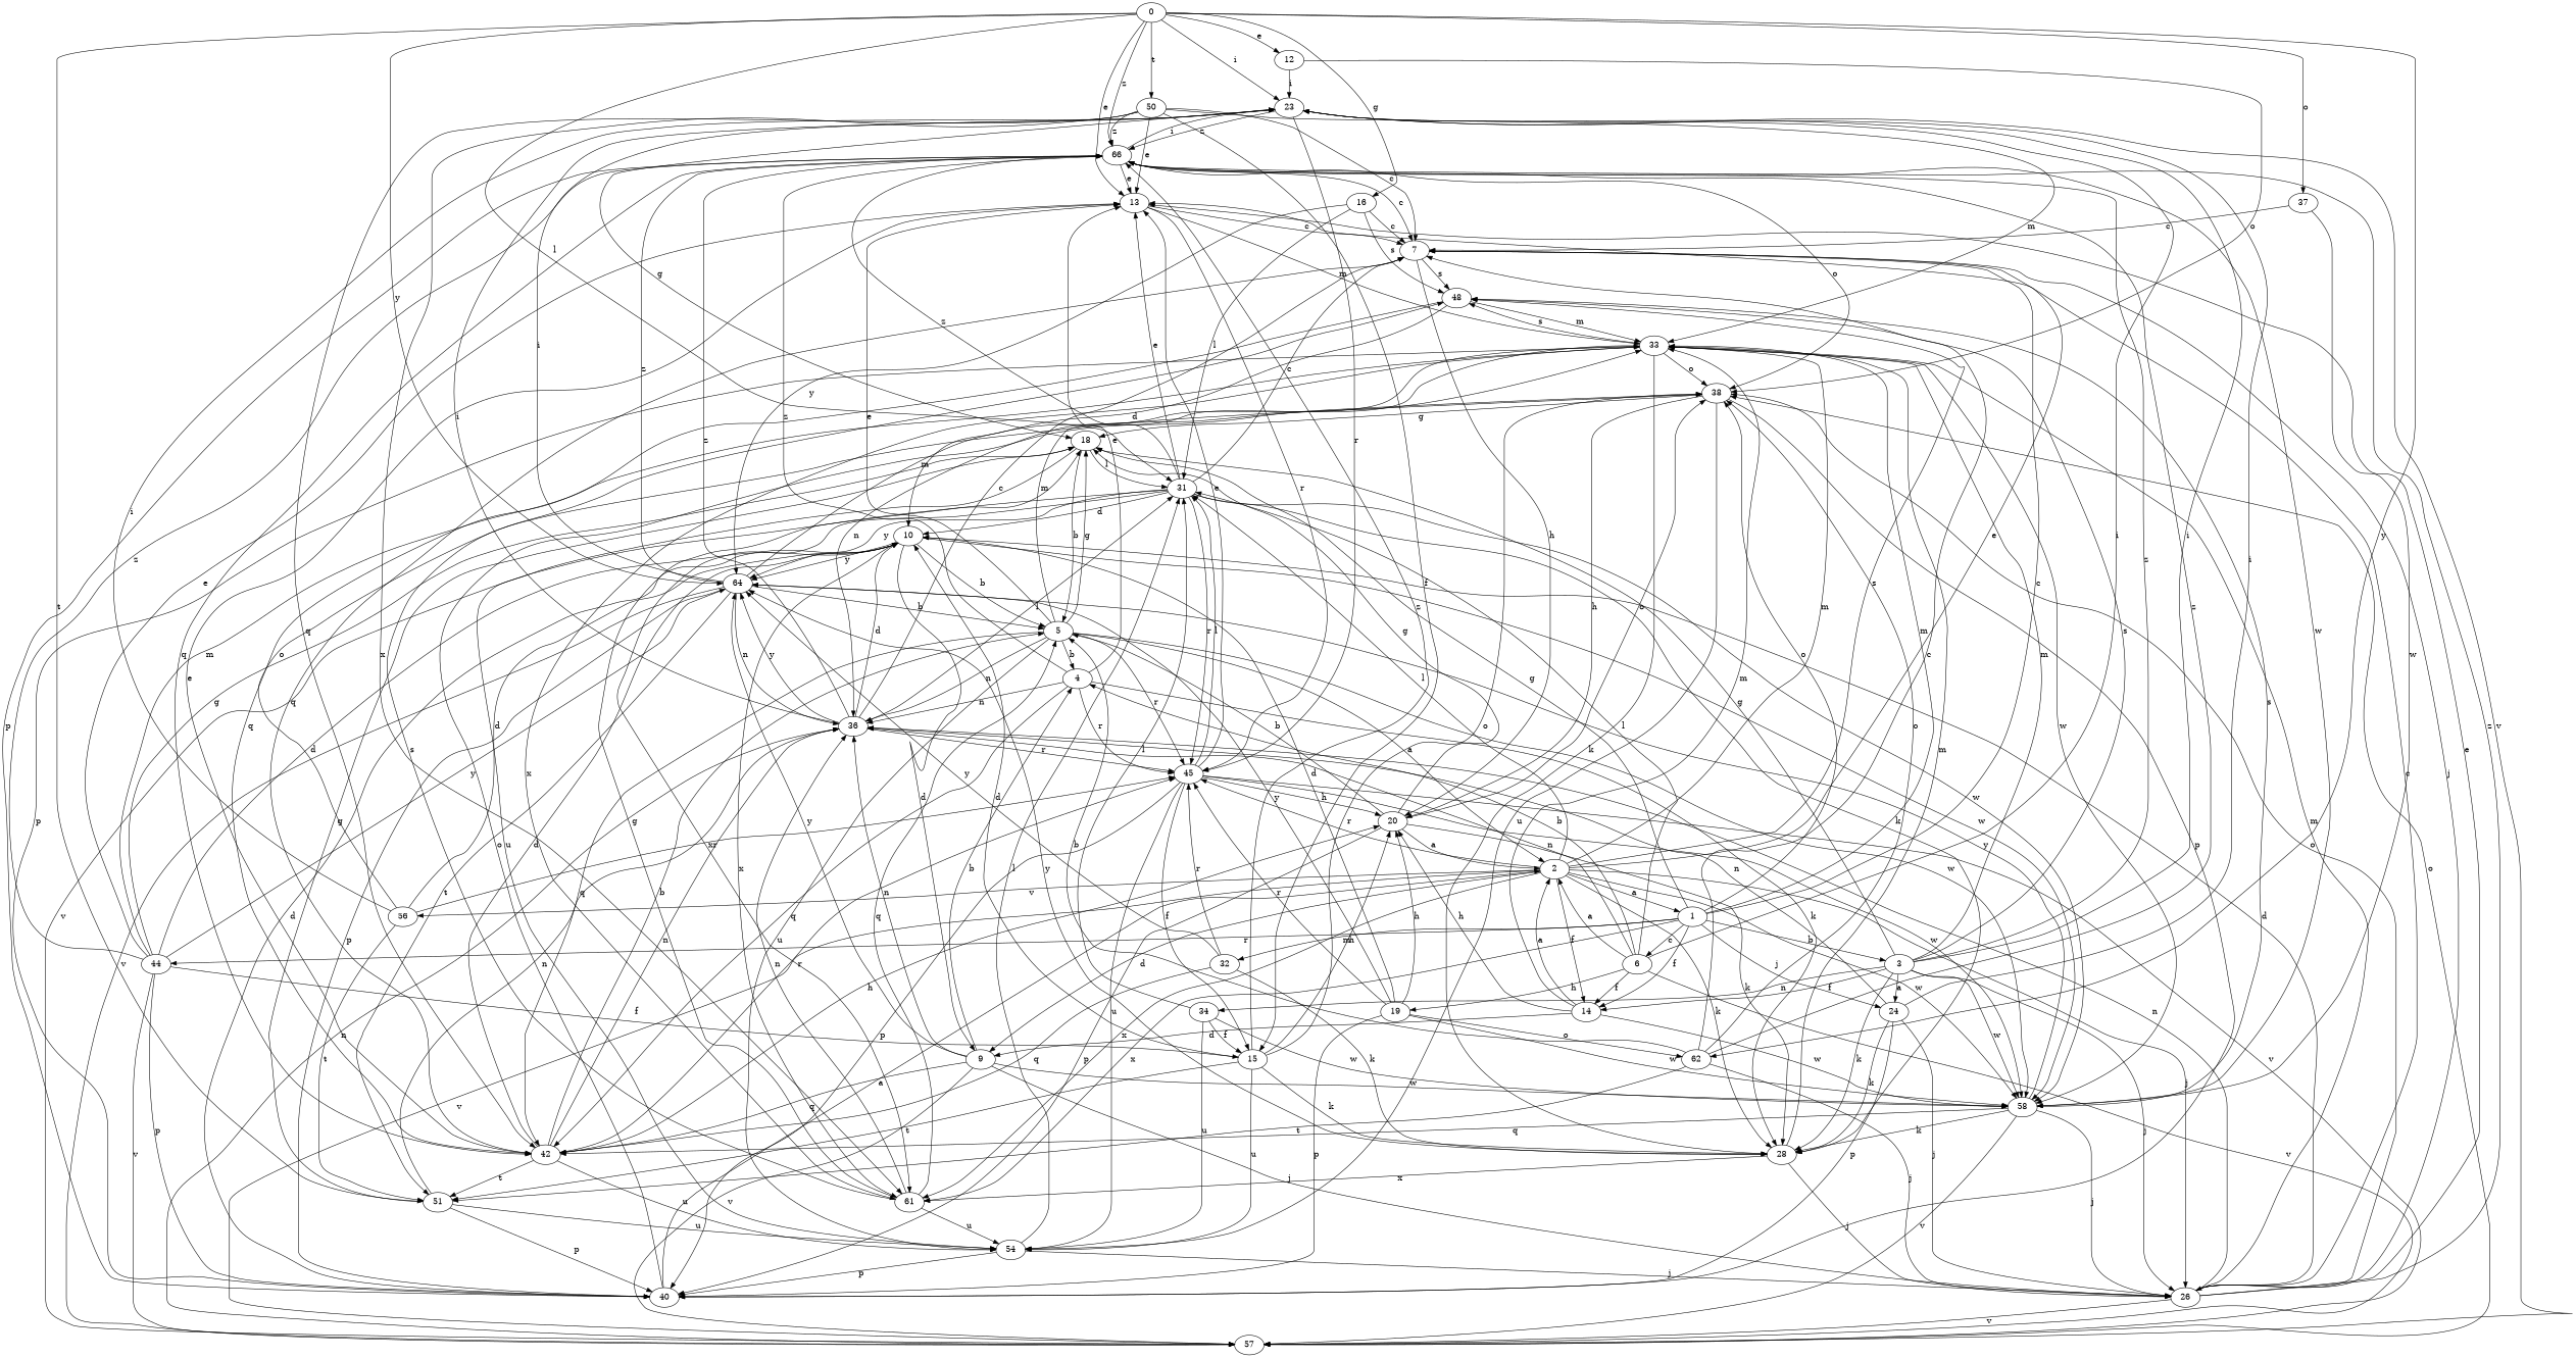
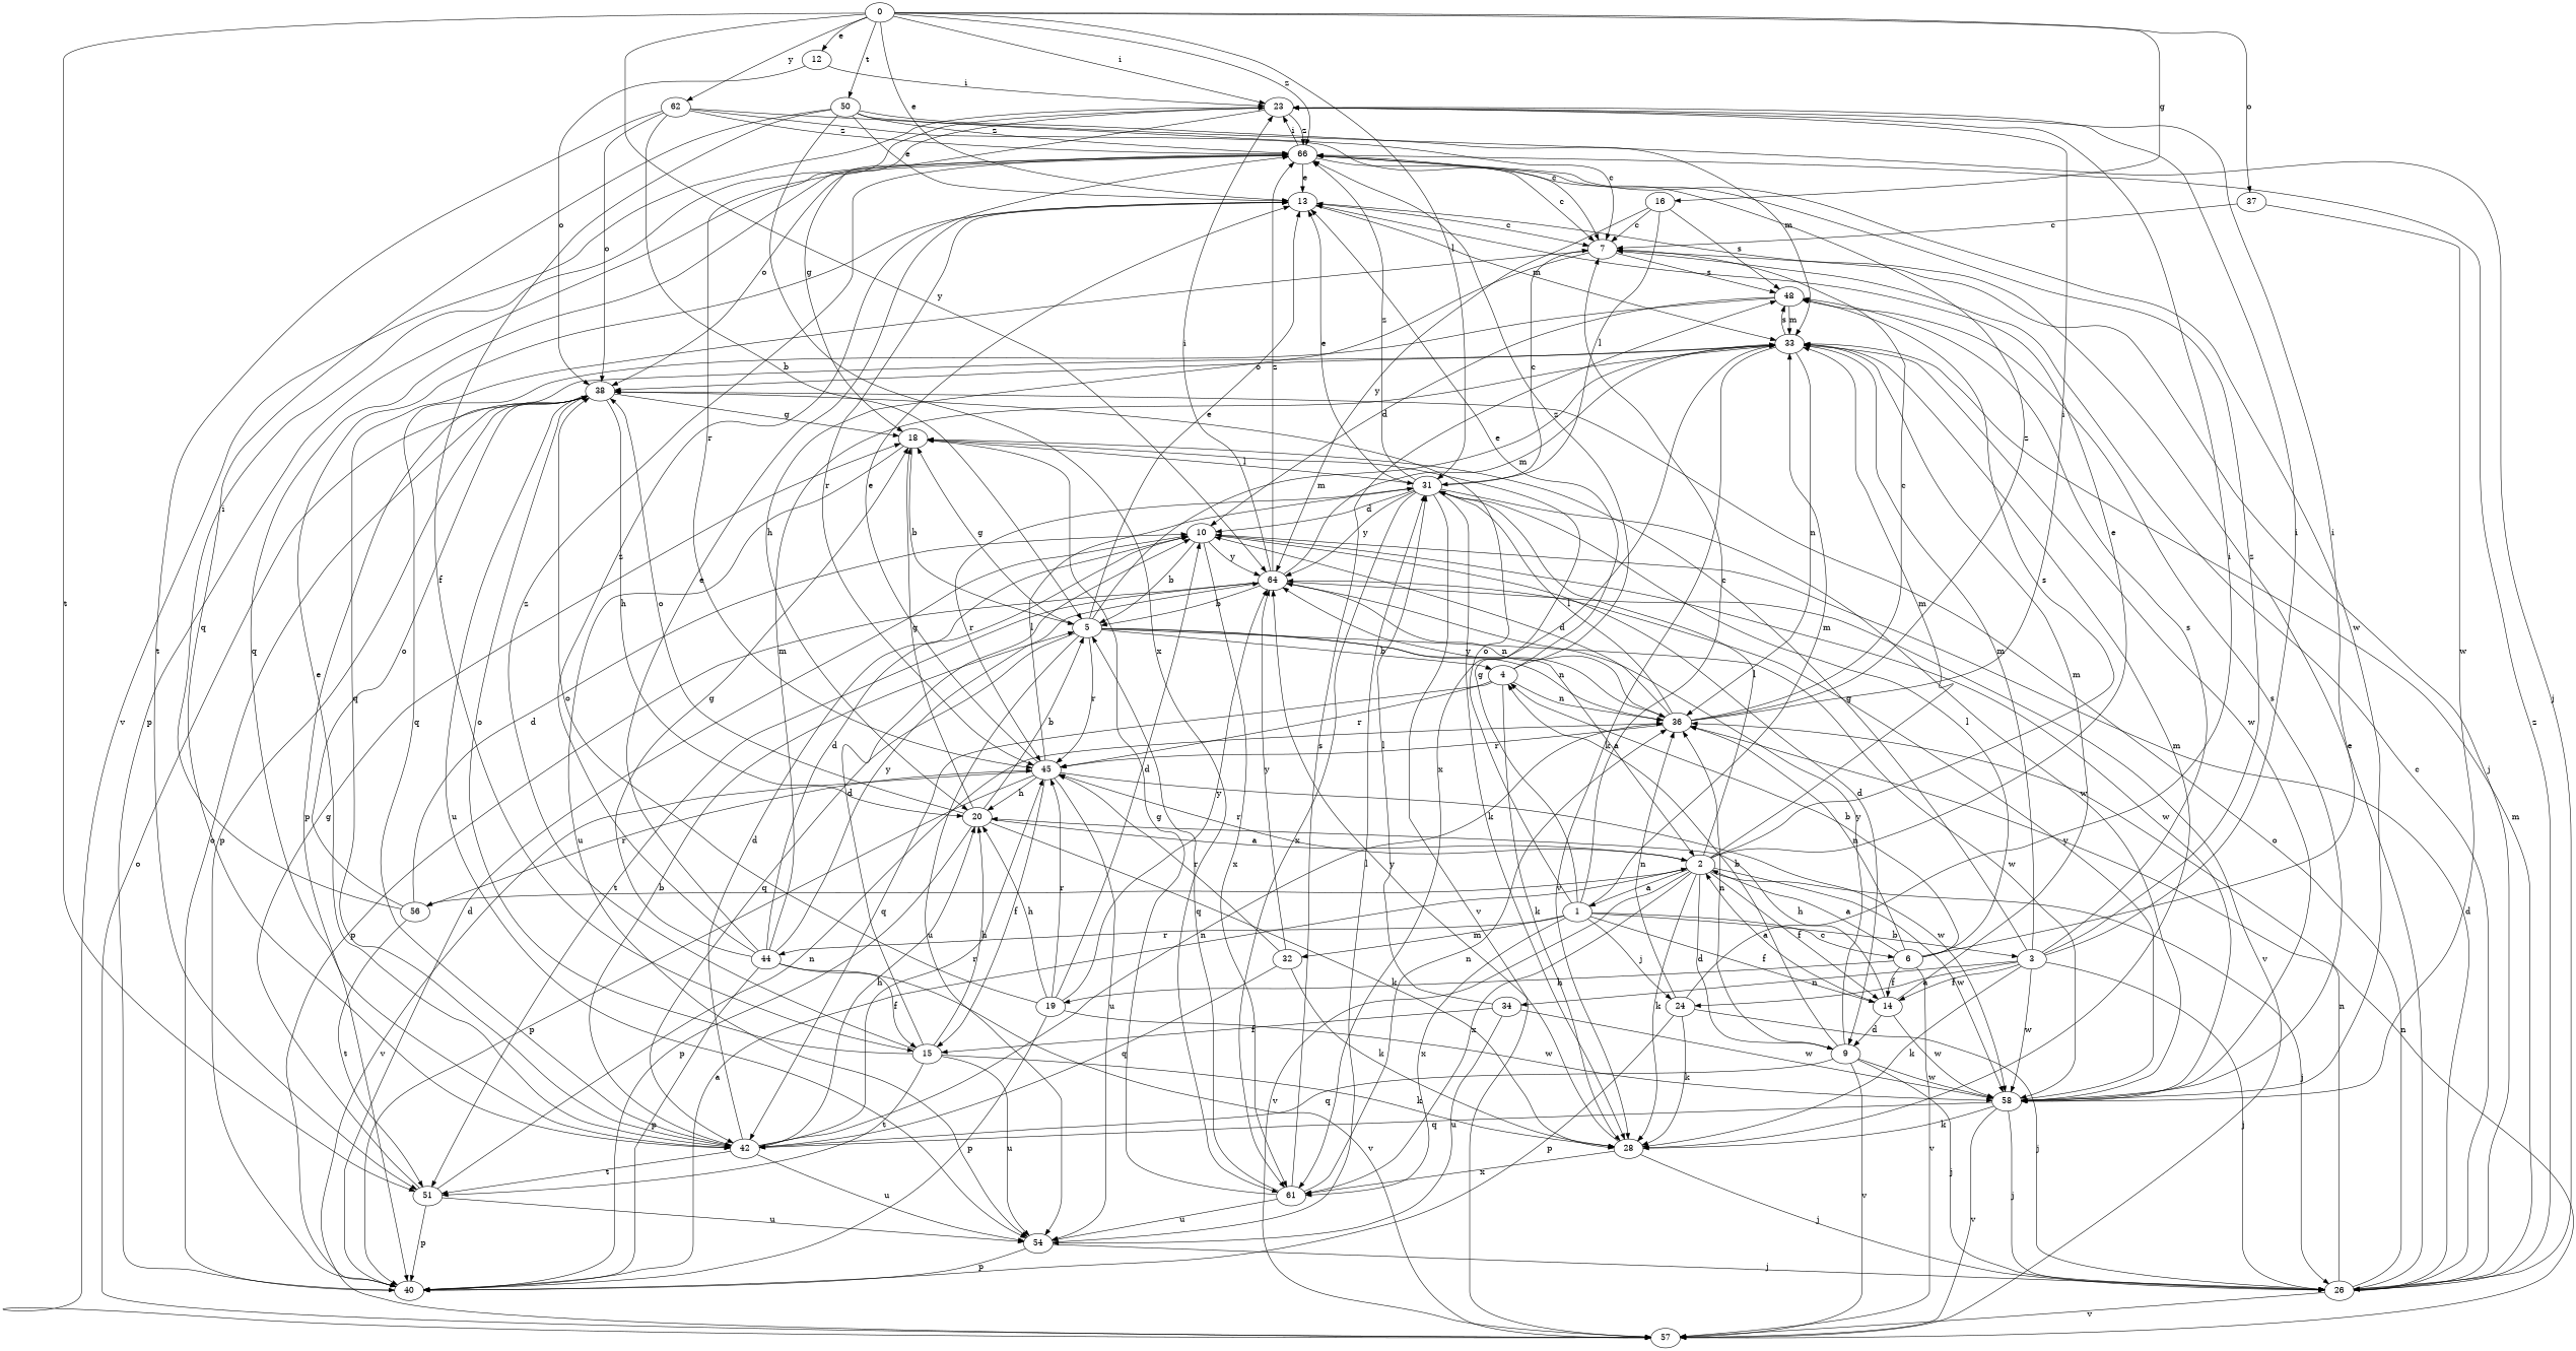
  strict digraph {
    0
    12
    13
    16
    23
    31
    37
    50
    51
    62
    64
    66
    38
    7
    33
    45
    48
    18
    57
    61
    28
    58
    10
    42
    15
    36
    54
    40
    26
    5
    1
    3
    6
    14
    24
    32
    44
    34
    2
    4
    19
    20
    9
    56
    0 -> 12 [label=e]
    0 -> 13 [label=e]
    0 -> 16 [label=g]
    0 -> 23 [label=i]
    0 -> 31 [label=l]
    0 -> 37 [label=o]
    0 -> 50 [label=t]
    0 -> 51 [label=t]
    0 -> 62 [label=y]
    0 -> 64 [label=y]
    0 -> 66 [label=z]
    12 -> 23 [label=i]
    12 -> 38 [label=o]
    13 -> 7 [label=c]
    13 -> 33 [label=m]
    13 -> 45 [label=r]
    16 -> 31 [label=l]
    16 -> 64 [label=y]
    16 -> 7 [label=c]
    16 -> 48 [label=s]
    23 -> 66 [label=z]
    23 -> 45 [label=r]
    23 -> 18 [label=g]
    23 -> 57 [label=v]
    31 -> 13 [label=e]
    31 -> 64 [label=y]
    31 -> 66 [label=z]
    31 -> 7 [label=c]
    31 -> 45 [label=r]
    31 -> 57 [label=v]
    31 -> 61 [label=x]
    31 -> 28 [label=k]
    31 -> 58 [label=w]
    31 -> 10 [label=d]
    37 -> 7 [label=c]
    37 -> 58 [label=w]
    50 -> 13 [label=e]
    50 -> 66 [label=z]
    50 -> 7 [label=c]
    50 -> 33 [label=m]
    50 -> 61 [label=x]
    50 -> 42 [label=q]
    50 -> 15 [label=f]
    51 -> 18 [label=g]
    51 -> 36 [label=n]
    51 -> 54 [label=u]
    51 -> 40 [label=p]
    62 -> 51 [label=t]
    62 -> 66 [label=z]
    62 -> 38 [label=o]
    62 -> 7 [label=c]
    62 -> 26 [label=j]
    62 -> 5 [label=b]
    64 -> 23 [label=i]
    64 -> 51 [label=t]
    64 -> 66 [label=z]
    64 -> 33 [label=m]
    64 -> 57 [label=v]
    64 -> 36 [label=n]
    64 -> 40 [label=p]
    64 -> 5 [label=b]
    66 -> 13 [label=e]
    66 -> 23 [label=i]
    66 -> 38 [label=o]
    66 -> 7 [label=c]
    66 -> 58 [label=w]
    66 -> 42 [label=q]
    66 -> 40 [label=p]
    38 -> 18 [label=g]
    38 -> 54 [label=u]
    38 -> 40 [label=p]
    38 -> 20 [label=h]
    7 -> 48 [label=s]
    7 -> 42 [label=q]
    7 -> 26 [label=j]
    7 -> 20 [label=h]
    33 -> 38 [label=o]
    33 -> 48 [label=s]
    33 -> 61 [label=x]
    33 -> 28 [label=k]
    33 -> 58 [label=w]
    33 -> 36 [label=n]
    33 -> 40 [label=p]
    45 -> 13 [label=e]
    45 -> 31 [label=l]
    45 -> 57 [label=v]
    45 -> 58 [label=w]
    45 -> 15 [label=f]
    45 -> 54 [label=u]
    45 -> 40 [label=p]
    45 -> 20 [label=h]
    48 -> 33 [label=m]
    48 -> 10 [label=d]
    48 -> 42 [label=q]
    18 -> 31 [label=l]
    18 -> 54 [label=u]
    18 -> 5 [label=b]
    57 -> 38 [label=o]
    57 -> 36 [label=n]
    61 -> 48 [label=s]
    61 -> 18 [label=g]
    61 -> 36 [label=n]
    61 -> 54 [label=u]
    61 -> 5 [label=q]
    28 -> 64 [label=y]
    28 -> 33 [label=m]
    28 -> 61 [label=x]
    28 -> 26 [label=j]
    58 -> 64 [label=y]
    58 -> 48 [label=s]
    58 -> 57 [label=v]
    58 -> 28 [label=k]
    58 -> 42 [label=q]
    58 -> 26 [label=j]
    10 -> 64 [label=y]
    10 -> 61 [label=x]
    10 -> 58 [label=w]
    10 -> 5 [label=b]
    10 -> 9 [label=d]
    42 -> 13 [label=e]
    42 -> 51 [label=t]
    42 -> 45 [label=r]
    42 -> 10 [label=d]
    42 -> 36 [label=n]
    42 -> 54 [label=u]
    42 -> 5 [label=b]
    42 -> 20 [label=h]
    15 -> 51 [label=t]
    15 -> 66 [label=z]
    15 -> 38 [label=o]
    15 -> 28 [label=k]
    15 -> 10 [label=d]
    15 -> 54 [label=u]
    15 -> 20 [label=h]
    36 -> 23 [label=i]
    36 -> 31 [label=l]
    36 -> 64 [label=y]
    36 -> 66 [label=z]
    36 -> 7 [label=c]
    36 -> 45 [label=r]
    36 -> 10 [label=d]
    54 -> 31 [label=l]
    54 -> 40 [label=p]
    54 -> 26 [label=j]
    40 -> 38 [label=o]
    40 -> 10 [label=d]
    40 -> 2 [label=a]
    26 -> 13 [label=e]
    26 -> 66 [label=z]
    26 -> 38 [label=o]
    26 -> 7 [label=c]
    26 -> 33 [label=m]
    26 -> 57 [label=v]
    26 -> 10 [label=d]
    26 -> 36 [label=n]
    5 -> 13 [label=e]
    5 -> 33 [label=m]
    5 -> 45 [label=r]
    5 -> 18 [label=g]
    5 -> 58 [label=w]
    5 -> 42 [label=q]
    5 -> 36 [label=n]
    5 -> 54 [label=u]
    5 -> 2 [label=a]
    5 -> 4 [label=b]
    1 -> 38 [label=o]
    1 -> 7 [label=c]
    1 -> 33 [label=m]
    1 -> 18 [label=g]
    1 -> 61 [label=x]
    1 -> 3 [label=b]
    1 -> 6 [label=c]
    1 -> 14 [label=f]
    1 -> 24 [label=j]
    1 -> 32 [label=m]
    1 -> 44 [label=r]
    3 -> 23 [label=i]
    3 -> 66 [label=z]
    3 -> 33 [label=m]
    3 -> 48 [label=s]
    3 -> 18 [label=g]
    3 -> 28 [label=k]
    3 -> 58 [label=w]
    3 -> 26 [label=j]
    3 -> 14 [label=f]
    3 -> 24 [label=a]
    3 -> 34 [label=n]
    6 -> 23 [label=i]
    6 -> 31 [label=l]
    6 -> 57 [label=v]
    6 -> 36 [label=n]
    6 -> 14 [label=f]
    6 -> 2 [label=a]
    6 -> 4 [label=b]
    6 -> 19 [label=h]
    14 -> 33 [label=m]
    14 -> 58 [label=w]
    14 -> 2 [label=a]
    14 -> 20 [label=h]
    14 -> 9 [label=d]
    24 -> 23 [label=i]
    24 -> 28 [label=k]
    24 -> 36 [label=n]
    24 -> 40 [label=p]
    24 -> 26 [label=j]
    32 -> 64 [label=y]
    32 -> 45 [label=r]
    32 -> 28 [label=k]
    32 -> 42 [label=q]
    44 -> 13 [label=e]
    44 -> 64 [label=y]
    44 -> 66 [label=z]
    44 -> 33 [label=m]
    44 -> 18 [label=g]
    44 -> 57 [label=v]
    44 -> 10 [label=d]
    44 -> 15 [label=f]
    44 -> 40 [label=p]
    34 -> 31 [label=l]
    34 -> 58 [label=w]
    34 -> 15 [label=f]
    34 -> 54 [label=u]
    2 -> 13 [label=e]
    2 -> 31 [label=l]
    2 -> 33 [label=m]
    2 -> 45 [label=r]
    2 -> 48 [label=s]
    2 -> 57 [label=v]
    2 -> 61 [label=x]
    2 -> 28 [label=k]
    2 -> 58 [label=w]
    2 -> 26 [label=j]
    2 -> 1 [label=a]
    2 -> 14 [label=f]
    2 -> 9 [label=d]
    2 -> 56 [label=v]
    4 -> 13 [label=e]
    4 -> 66 [label=z]
    4 -> 45 [label=r]
    4 -> 28 [label=k]
    4 -> 42 [label=q]
    4 -> 36 [label=n]
    19 -> 64 [label=y]
-   19 -> 62 [label=o]
+   19 -> 38 [label=o]
    19 -> 45 [label=r]
    19 -> 58 [label=w]
    19 -> 10 [label=d]
    19 -> 40 [label=p]
    19 -> 20 [label=h]
    20 -> 38 [label=o]
    20 -> 18 [label=g]
    20 -> 28 [label=k]
    20 -> 40 [label=p]
    20 -> 5 [label=b]
    20 -> 2 [label=a]
    9 -> 64 [label=y]
    9 -> 57 [label=v]
    9 -> 58 [label=w]
    9 -> 42 [label=q]
    9 -> 36 [label=n]
    9 -> 26 [label=j]
    9 -> 4 [label=b]
    56 -> 23 [label=i]
    56 -> 51 [label=t]
    56 -> 38 [label=o]
    56 -> 45 [label=r]
    56 -> 10 [label=d]
  }
